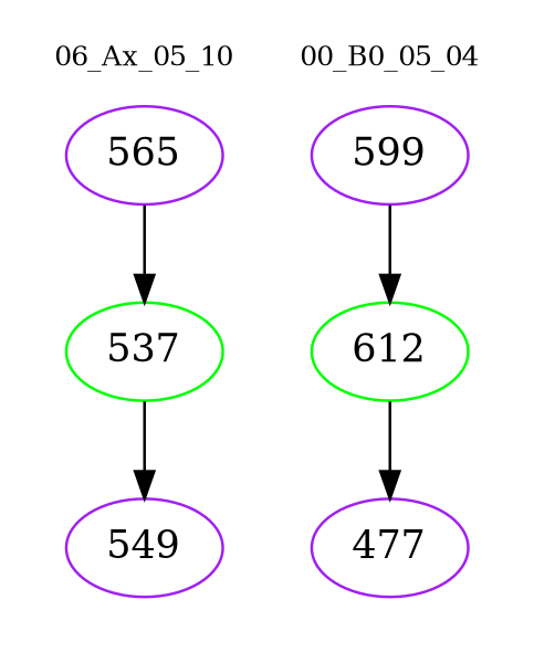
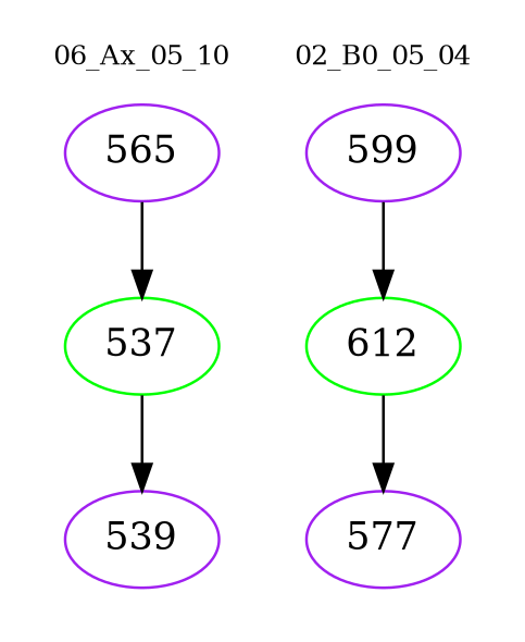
  digraph {
    node [color=purple]
    edge [color=black]
    n1 [label=565]
    n2 [color=green label=537]
-   n3 [label=549]
+   n3 [label=539]
    n4 [label=599]
    n5 [color=green label=612]
-   n6 [label=477]
+   n6 [label=577]
    subgraph cluster_1 {
      color=white
      fontsize=10
      label="06_Ax_05_10"
      n1
      n2
      n3
    }
    subgraph cluster_2 {
      color=white
      fontsize=10
-     label="00_B0_05_04"
+     label="02_B0_05_04"
      n4
      n5
      n6
    }
    n1 -> n2
    n2 -> n3
    n4 -> n5
    n5 -> n6
  }
